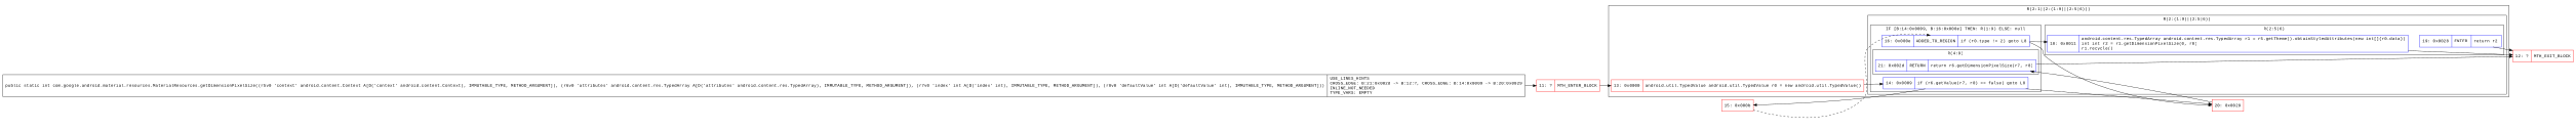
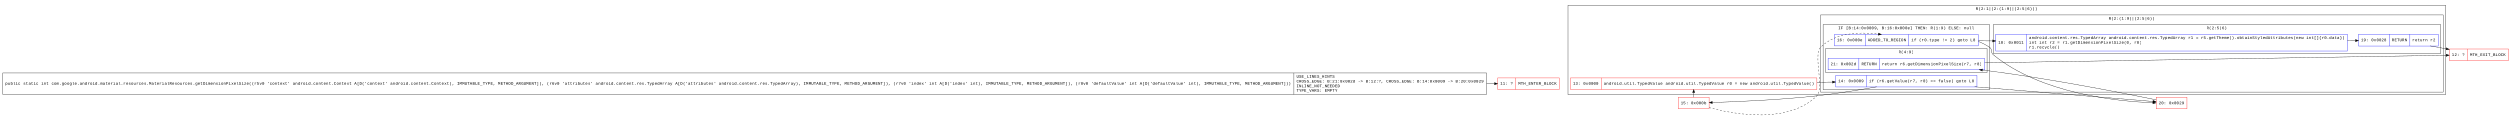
  digraph {
    fontname="Liberation Mono"
    rankdir=LR
    node [color=blue fontname="Liberation Mono" shape=record]
    edge [fontname="Liberation Mono"]
    n1 [label="{21\:\ 0x002d|RETURN\l|return r6.getDimensionPixelSize(r7, r8)\l}"]
    n2 [label="{14\:\ 0x0009|if (r6.getValue(r7, r0) == false) goto L8\l}"]
    n3 [label="{16\:\ 0x000e|ADDED_TO_REGION\l|if (r0.type != 2) goto L8\l}"]
    n4 [label="{18\:\ 0x0011|android.content.res.TypedArray android.content.res.TypedArray r1 = r5.getTheme().obtainStyledAttributes(new int[]\{r0.data\})\lint int r2 = r1.getDimensionPixelSize(0, r8)\lr1.recycle()\l}"]
-   n5 [label="{19\:\ 0x0028|ENTER\l|return r2\l}"]
+   n5 [label="{19\:\ 0x0028|RETURN\l|return r2\l}"]
    n6 [color=red label="{13\:\ 0x0000|android.util.TypedValue android.util.TypedValue r0 = new android.util.TypedValue()\l}"]
    n7 [color=red label="{12\:\ ?|MTH_EXIT_BLOCK\l}"]
    n8 [color=red label="{15\:\ 0x000b}"]
    n9 [color=red label="{20\:\ 0x0029}"]
    n10 [color=red label="{11\:\ ?|MTH_ENTER_BLOCK\l}"]
    n11 [label="{public static int com.google.android.material.resources.MaterialResources.getDimensionPixelSize((r5v0 'context' android.content.Context A[D('context' android.content.Context), IMMUTABLE_TYPE, METHOD_ARGUMENT]), (r6v0 'attributes' android.content.res.TypedArray A[D('attributes' android.content.res.TypedArray), IMMUTABLE_TYPE, METHOD_ARGUMENT]), (r7v0 'index' int A[D('index' int), IMMUTABLE_TYPE, METHOD_ARGUMENT]), (r8v0 'defaultValue' int A[D('defaultValue' int), IMMUTABLE_TYPE, METHOD_ARGUMENT]))  | USE_LINES_HINTS\lCROSS_EDGE: B:21:0x002d \-\> B:12:?, CROSS_EDGE: B:14:0x0009 \-\> B:20:0x0029\lINLINE_NOT_NEEDED\lTYPE_VARS: EMPTY\l}" color=""]
    subgraph cluster_1 {
      label="R(2:1|(2:(1:9)|(2:5|6)))"
      n6
      subgraph cluster_2 {
        label="R(2:(1:9)|(2:5|6))"
        subgraph cluster_3 {
          label="IF [B:14:0x0009, B:16:0x000e] THEN: R(1:9) ELSE: null"
          n2
          n3
          subgraph cluster_4 {
            label="R(4:9)"
            n1
          }
        }
        subgraph cluster_5 {
          label="R(2:5|6)"
          n4
          n5
        }
      }
    }
    n1 -> n7
    n2 -> n8 [style=solid]
    n2 -> n9
    n3 -> n4 [style=solid]
    n3 -> n9
-   n4 -> n7
+   n4 -> n5
    n5 -> n7
    n6 -> n2
    n8 -> n3 [style=dashed]
    n9 -> n1
-   n10 -> n6
+   n8 -> n6
    n11 -> n10
  }
